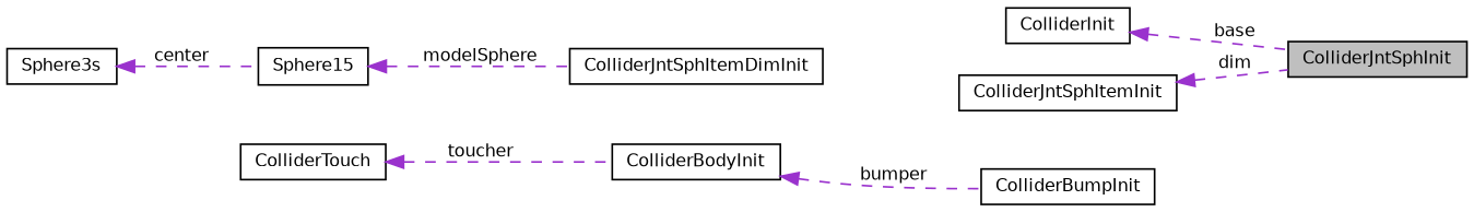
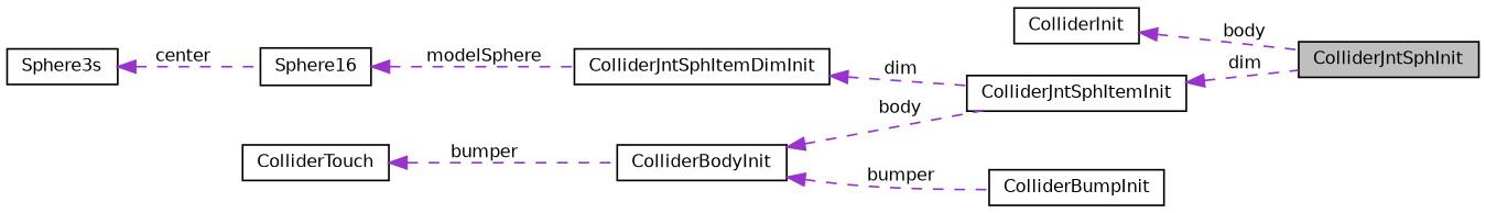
  digraph {
    rankdir=LR
    node [color=black fillcolor=white fontname=Helvetica fontsize=10 shape=record style=filled]
    edge [color=darkorchid3 dir=back fontname=Helvetica fontsize=10 labelfontname=Helvetica labelfontsize=10 style=dashed]
    n1 [fillcolor=grey75 fontcolor=black height=0.2 label=ColliderJntSphInit width=0.4]
    n2 [height=0.2 label=ColliderInit width=0.4]
    n3 [height=0.2 label=ColliderJntSphItemInit width=0.4]
    n4 [height=0.2 label=ColliderJntSphItemDimInit width=0.4]
-   n5 [height=0.2 label=Sphere15 width=0.4]
+   n5 [height=0.2 label=Sphere16 width=0.4]
    n6 [height=0.2 label=Sphere3s width=0.4]
    n7 [height=0.2 label=ColliderBodyInit width=0.4]
    n8 [height=0.2 label=ColliderBumpInit width=0.4]
    n9 [height=0.2 label=ColliderTouch width=0.4]
-   n2 -> n1 [label=" base"]
+   n2 -> n1 [label=" body"]
    n3 -> n1 [label=" dim"]
+   n4 -> n3 [label=" dim"]
    n5 -> n4 [label=" modelSphere"]
    n6 -> n5 [label=" center"]
+   n7 -> n3 [label=" body"]
    n7 -> n8 [label=" bumper"]
-   n9 -> n7 [label=" toucher"]
+   n9 -> n7 [label=" bumper"]
  }
